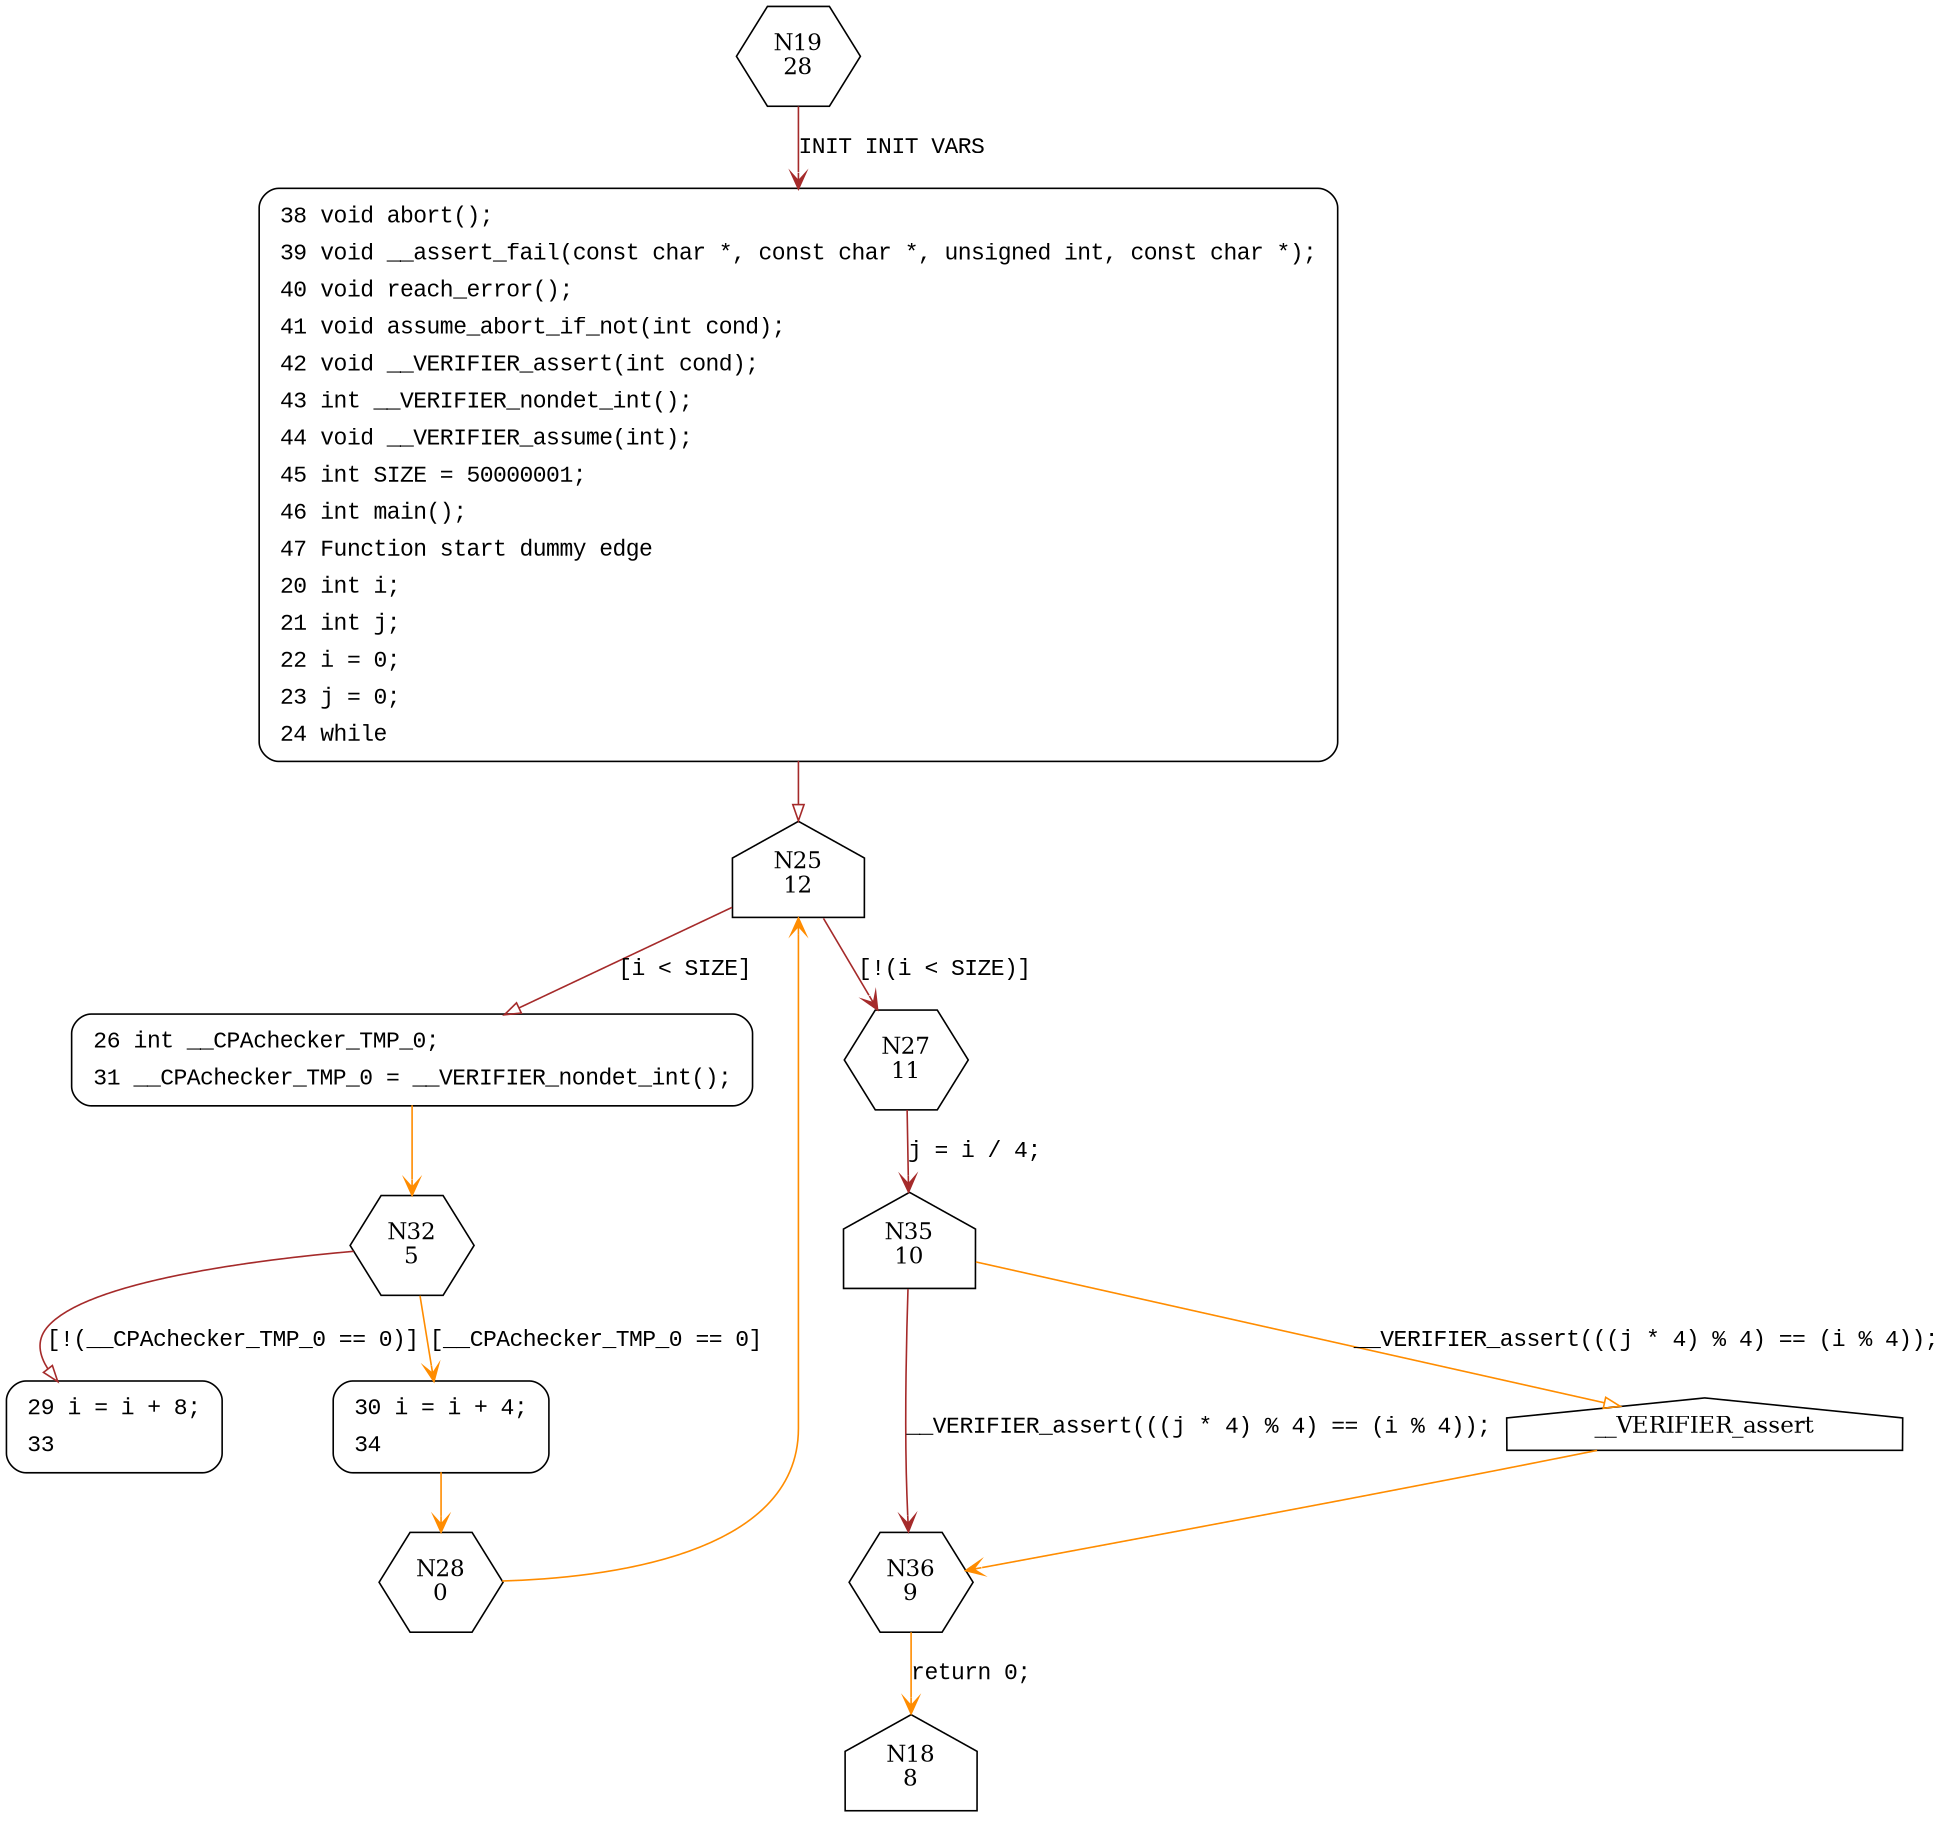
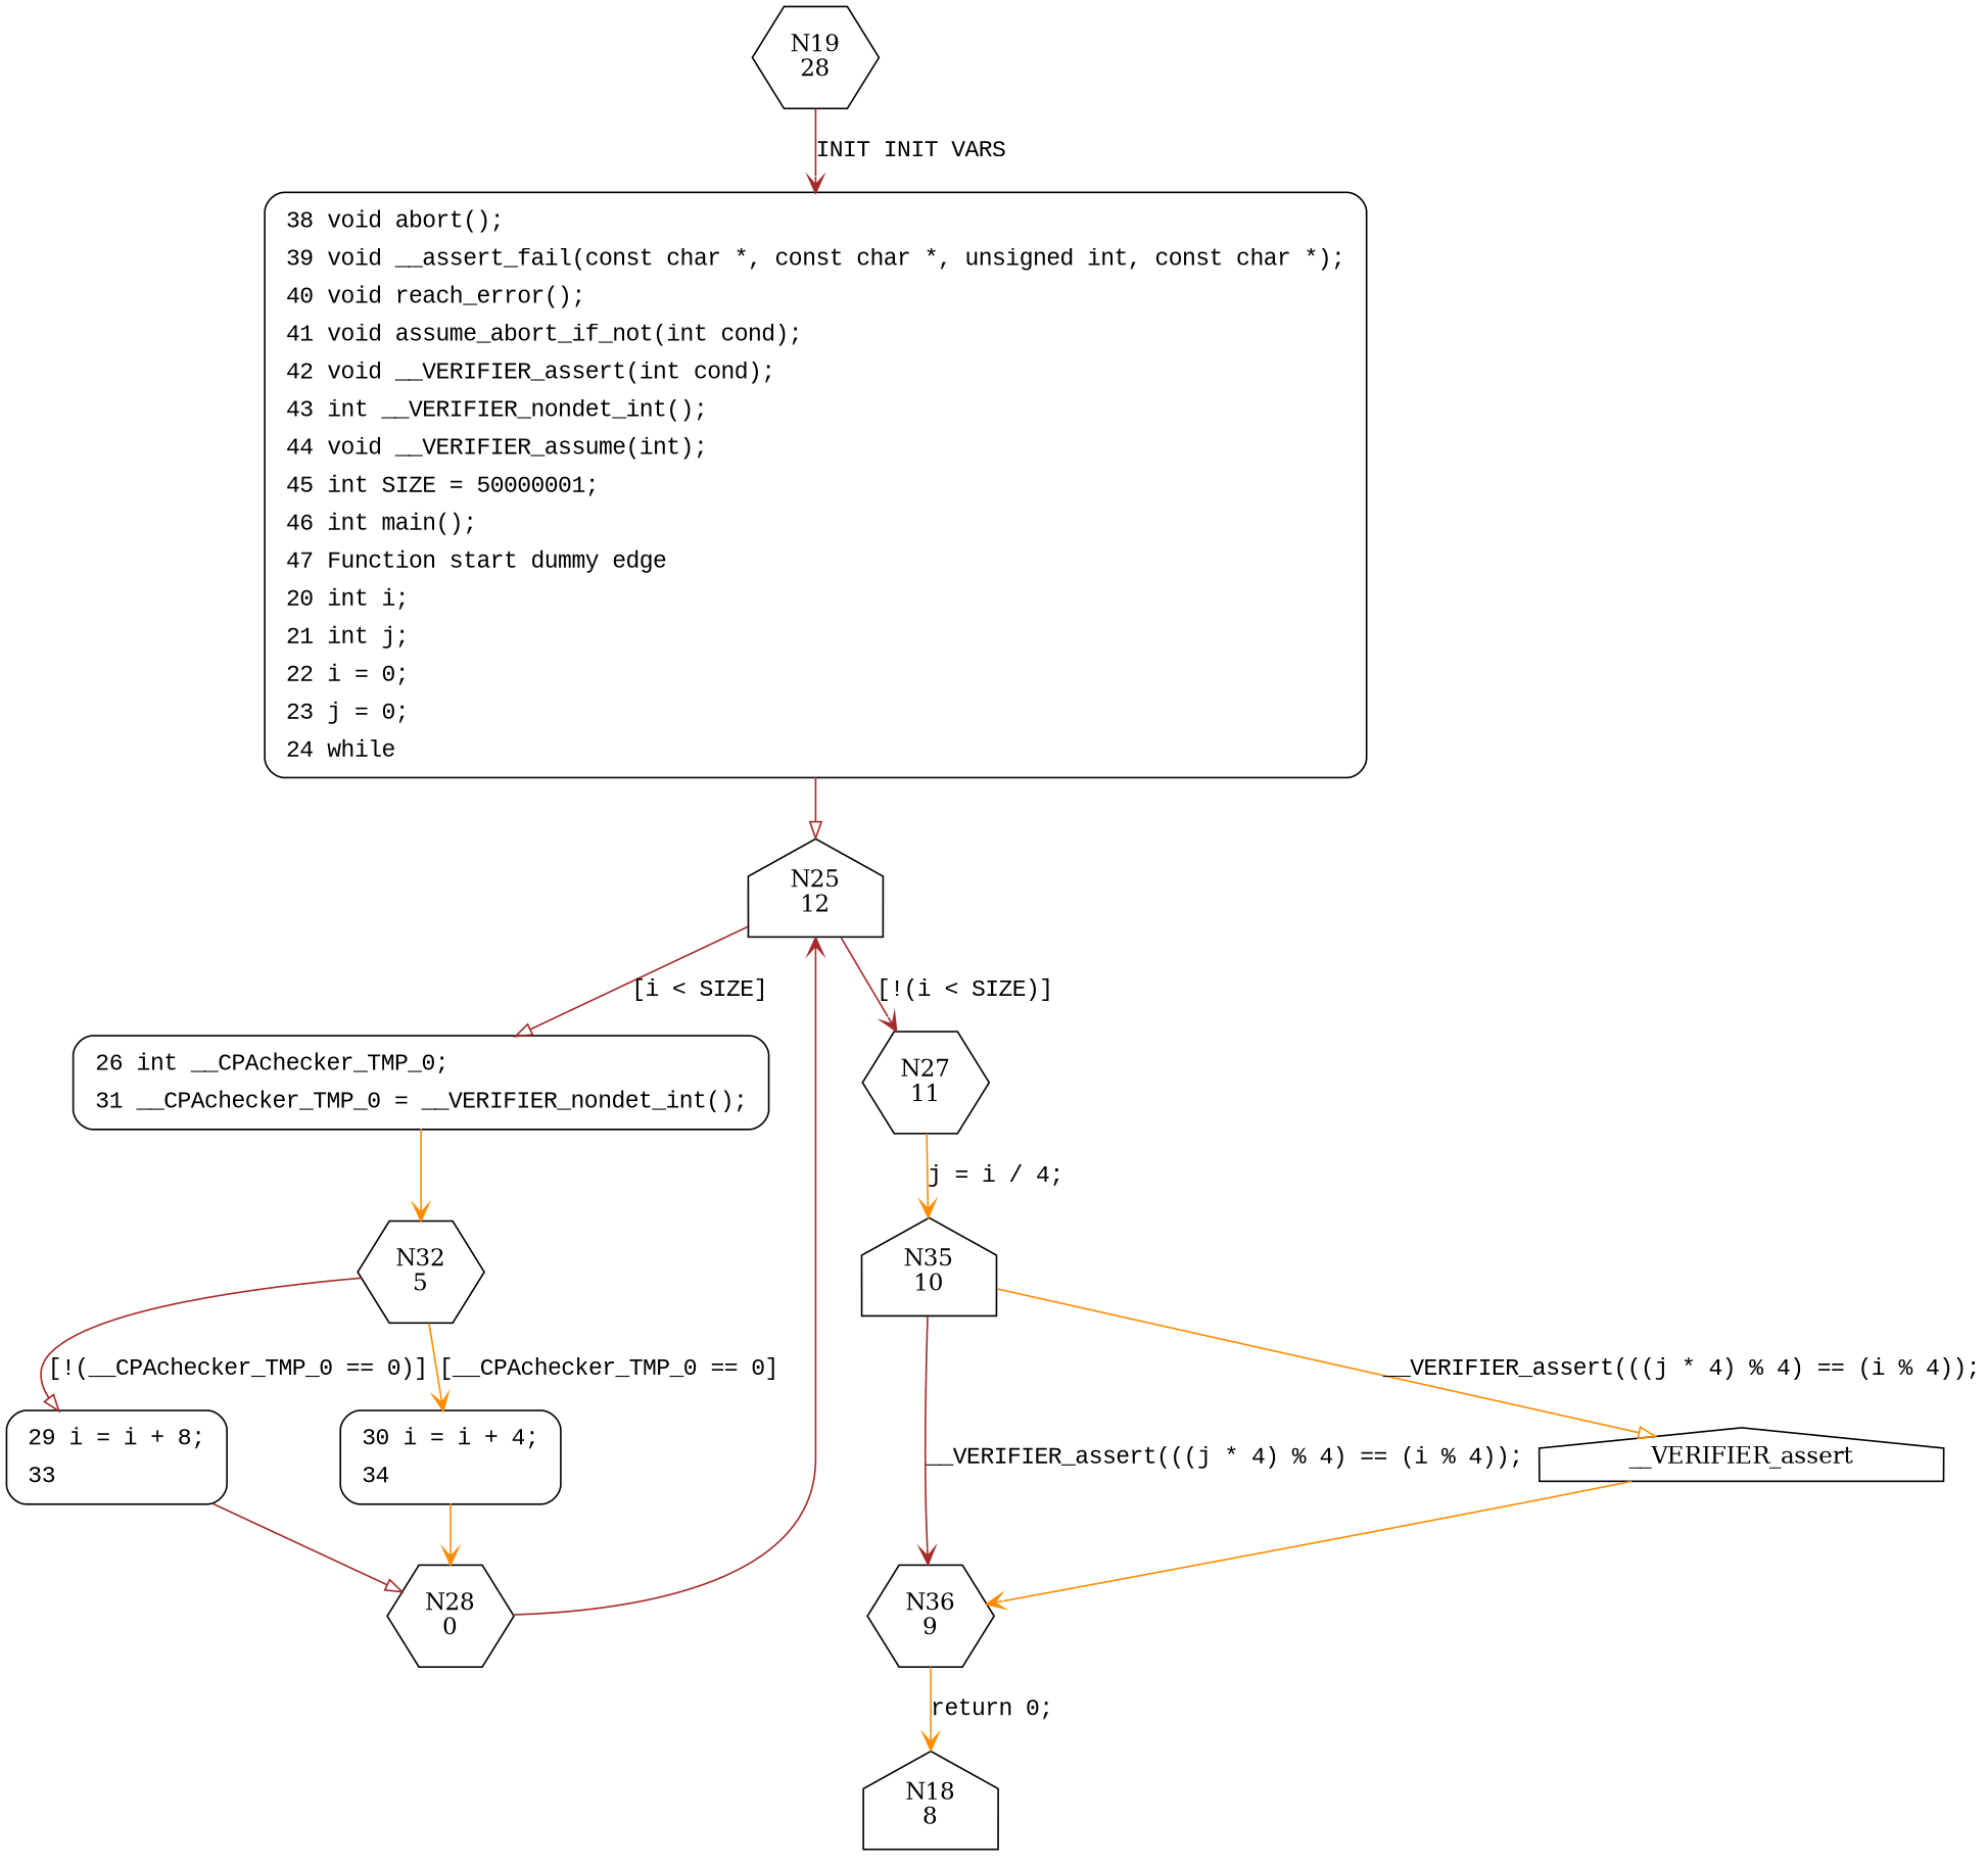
  digraph {
    node [shape=hexagon]
    edge [arrowhead=vee color=brown fontname="Courier New"]
    n1 [label="N19\n28"]
    n2 [fillcolor=white fontname="Courier New" label=<<table border="0" cellborder="0" cellpadding="3" bgcolor="white"><tr><td align="right">38</td><td align="left">void abort();</td></tr><tr><td align="right">39</td><td align="left">void __assert_fail(const char *, const char *, unsigned int, const char *);</td></tr><tr><td align="right">40</td><td align="left">void reach_error();</td></tr><tr><td align="right">41</td><td align="left">void assume_abort_if_not(int cond);</td></tr><tr><td align="right">42</td><td align="left">void __VERIFIER_assert(int cond);</td></tr><tr><td align="right">43</td><td align="left">int __VERIFIER_nondet_int();</td></tr><tr><td align="right">44</td><td align="left">void __VERIFIER_assume(int);</td></tr><tr><td align="right">45</td><td align="left">int SIZE = 50000001;</td></tr><tr><td align="right">46</td><td align="left">int main();</td></tr><tr><td align="right">47</td><td align="left">Function start dummy edge</td></tr><tr><td align="right">20</td><td align="left">int i;</td></tr><tr><td align="right">21</td><td align="left">int j;</td></tr><tr><td align="right">22</td><td align="left">i = 0;</td></tr><tr><td align="right">23</td><td align="left">j = 0;</td></tr><tr><td align="right">24</td><td align="left">while</td></tr></table>> penwidth=1 shape=Mrecord style="filled,bold"]
    n3 [label="N25\n12" shape=house]
    n4 [fillcolor=white fontname="Courier New" label=<<table border="0" cellborder="0" cellpadding="3" bgcolor="white"><tr><td align="right">26</td><td align="left">int __CPAchecker_TMP_0;</td></tr><tr><td align="right">31</td><td align="left">__CPAchecker_TMP_0 = __VERIFIER_nondet_int();</td></tr></table>> penwidth=1 shape=Mrecord style="filled,bold"]
    n5 [label="N27\n11"]
    n6 [label="N32\n5"]
    n7 [label="N35\n10" shape=house]
    n8 [fillcolor=white fontname="Courier New" label=<<table border="0" cellborder="0" cellpadding="3" bgcolor="white"><tr><td align="right">30</td><td align="left">i = i + 4;</td></tr><tr><td align="right">34</td><td align="left"></td></tr></table>> penwidth=1 shape=Mrecord style="filled,bold"]
    n9 [fillcolor=white fontname="Courier New" label=<<table border="0" cellborder="0" cellpadding="3" bgcolor="white"><tr><td align="right">29</td><td align="left">i = i + 8;</td></tr><tr><td align="right">33</td><td align="left"></td></tr></table>> penwidth=1 shape=Mrecord style="filled,bold"]
    n10 [label="N36\n9"]
    n11 [label=__VERIFIER_assert shape=house]
    n12 [label="N18\n8" shape=house]
    n13 [label="N28\n0"]
    n1 -> n2 [label="INIT INIT VARS"]
    n2 -> n3 [arrowhead=onormal fontname=""]
    n3 -> n4 [arrowhead=onormal label="[i < SIZE]"]
    n3 -> n5 [label="[!(i < SIZE)]"]
    n4 -> n6 [color=darkorange fontname=""]
-   n5 -> n7 [label="j = i / 4;"]
+   n5 -> n7 [color=darkorange label="j = i / 4;"]
    n6 -> n8 [color=darkorange label="[__CPAchecker_TMP_0 == 0]"]
    n6 -> n9 [arrowhead=onormal label="[!(__CPAchecker_TMP_0 == 0)]"]
    n7 -> n10 [label="__VERIFIER_assert(((j * 4) % 4) == (i % 4));"]
    n7 -> n11 [arrowhead=onormal color=darkorange label="__VERIFIER_assert(((j * 4) % 4) == (i % 4));"]
    n8 -> n13 [color=darkorange fontname=""]
+   n9 -> n13 [arrowhead=onormal fontname=""]
    n10 -> n12 [color=darkorange label="return 0;"]
    n11 -> n10 [color=darkorange]
-   n13 -> n3 [color=darkorange]
+   n13 -> n3
  }
